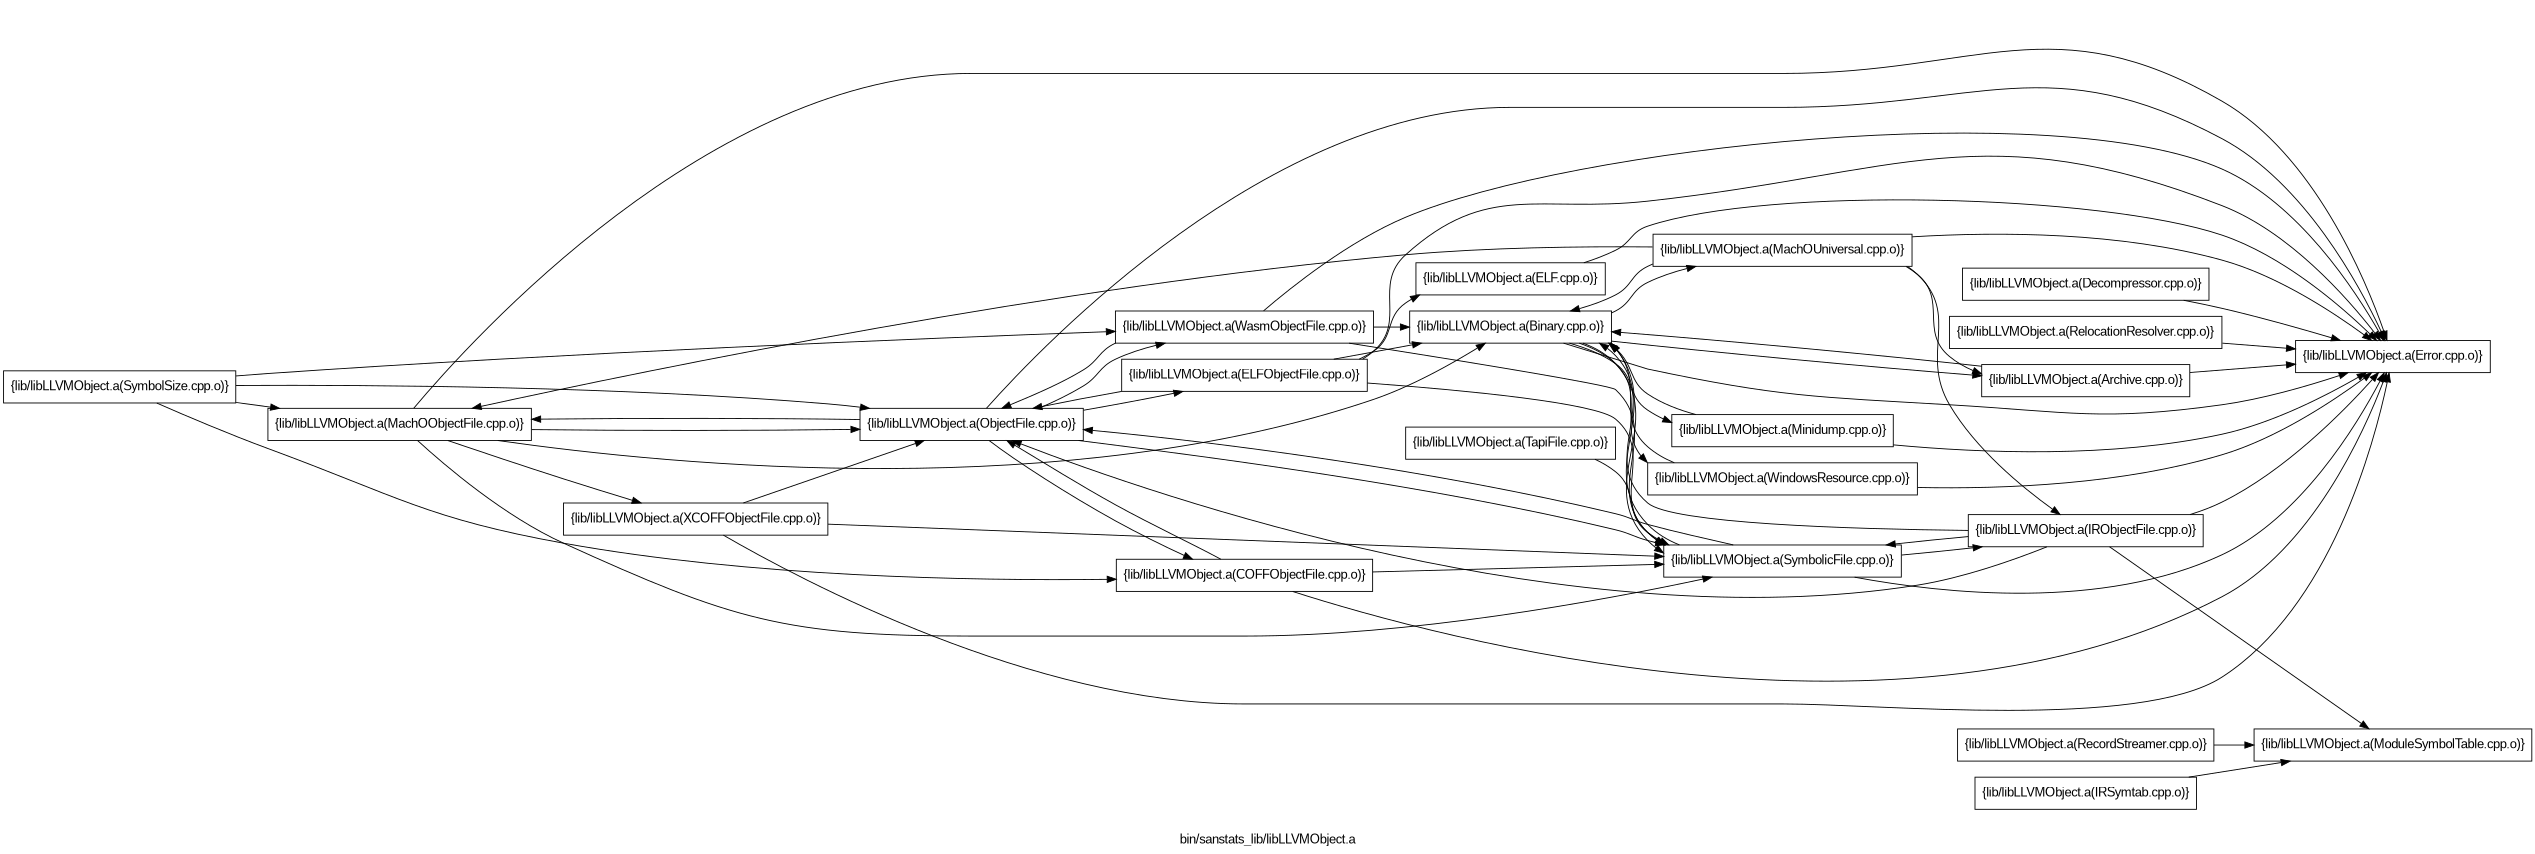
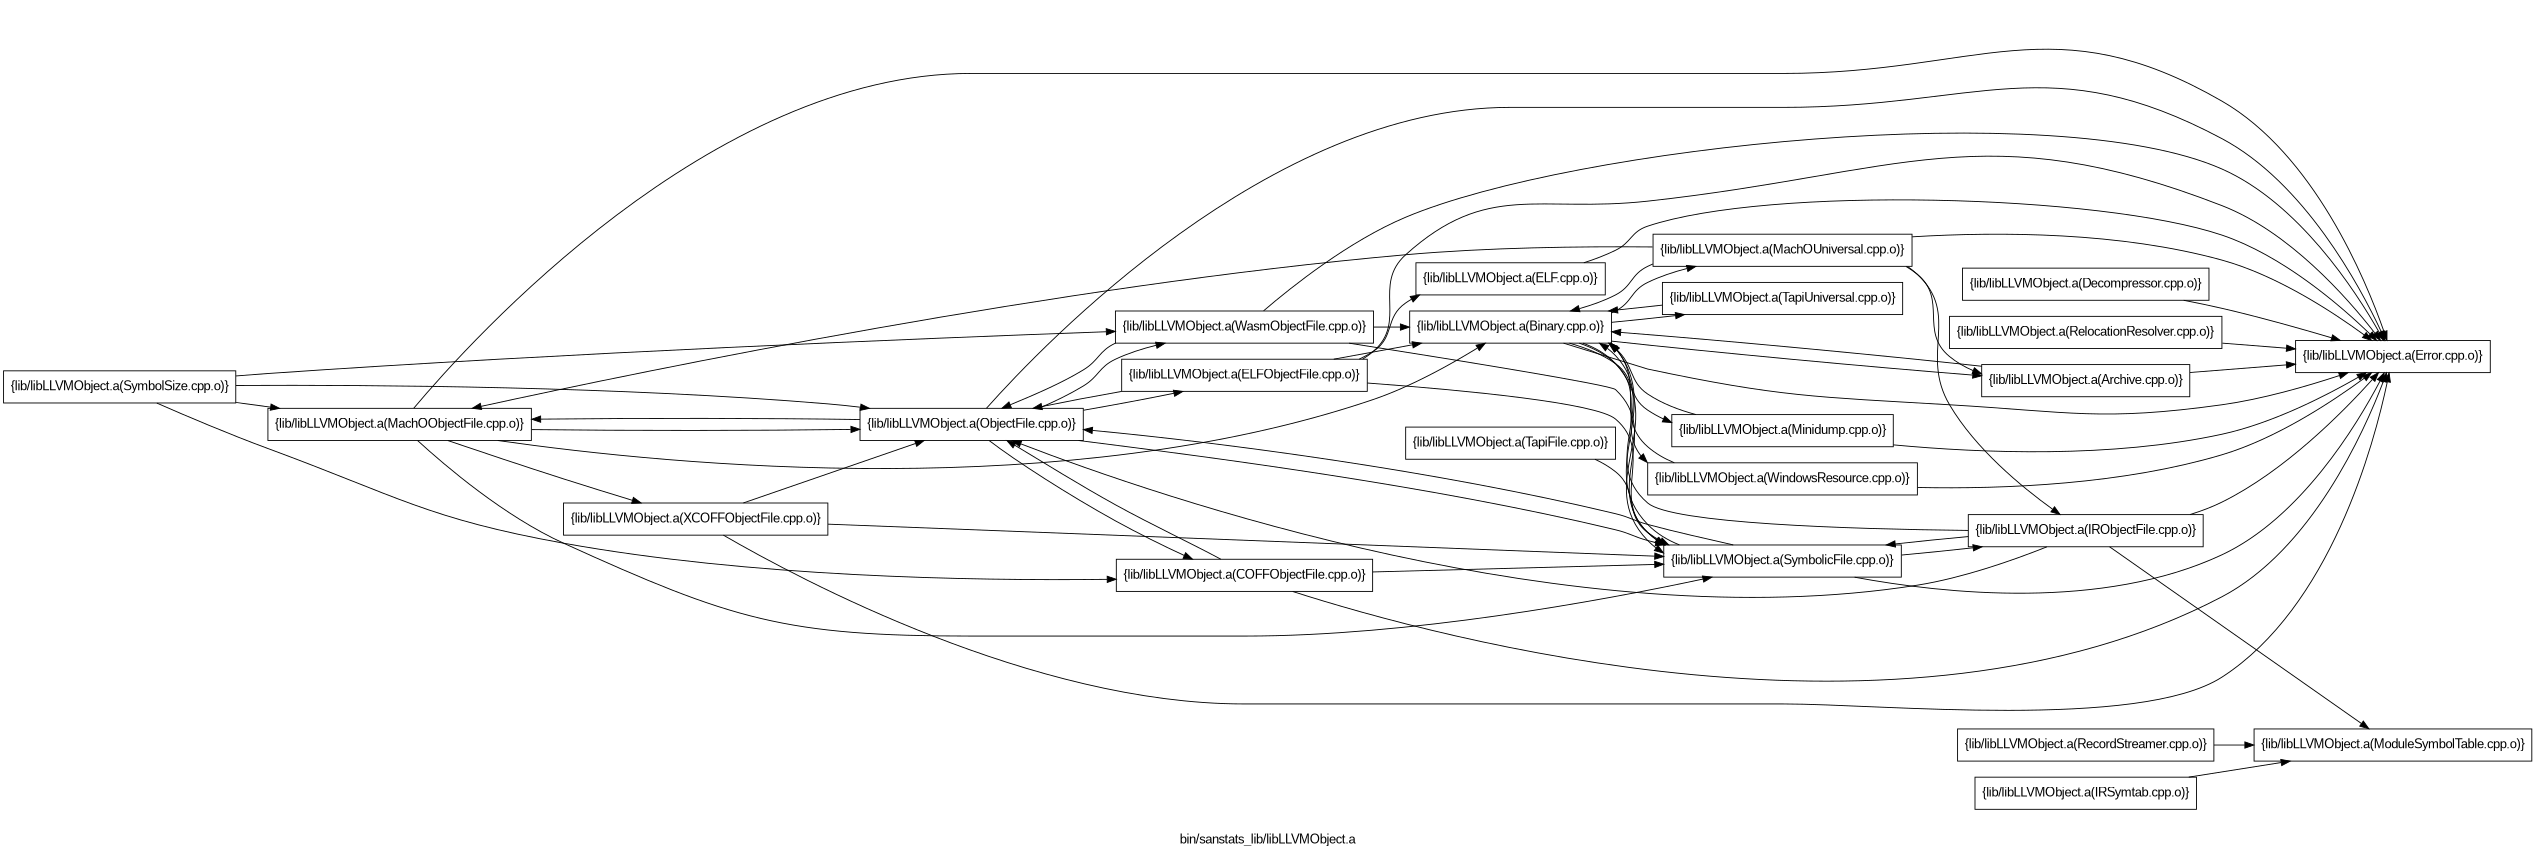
  digraph {
    fontname="Liberation Sans"
    label="bin/sanstats_lib/libLLVMObject.a"
    rankdir=LR
    node [fontname="Liberation Sans" group=0 shape=box]
    edge [fontname="Liberation Sans"]
    n1 [label="{lib/libLLVMObject.a(Error.cpp.o)}"]
    n2 [label="{lib/libLLVMObject.a(MachOObjectFile.cpp.o)}"]
    n3 [label="{lib/libLLVMObject.a(ObjectFile.cpp.o)}"]
    n4 [label="{lib/libLLVMObject.a(Binary.cpp.o)}"]
    n5 [label="{lib/libLLVMObject.a(SymbolicFile.cpp.o)}"]
    n6 [label="{lib/libLLVMObject.a(XCOFFObjectFile.cpp.o)}"]
    n7 [label="{lib/libLLVMObject.a(COFFObjectFile.cpp.o)}"]
    n8 [label="{lib/libLLVMObject.a(WasmObjectFile.cpp.o)}"]
    n9 [label="{lib/libLLVMObject.a(ELFObjectFile.cpp.o)}"]
    n10 [label="{lib/libLLVMObject.a(MachOUniversal.cpp.o)}"]
    n11 [label="{lib/libLLVMObject.a(Archive.cpp.o)}"]
    n12 [label="{lib/libLLVMObject.a(Minidump.cpp.o)}"]
+   n13 [label="{lib/libLLVMObject.a(TapiUniversal.cpp.o)}"]
    n14 [label="{lib/libLLVMObject.a(WindowsResource.cpp.o)}"]
    n15 [label="{lib/libLLVMObject.a(IRObjectFile.cpp.o)}"]
    n16 [label="{lib/libLLVMObject.a(ELF.cpp.o)}"]
    n17 [label="{lib/libLLVMObject.a(ModuleSymbolTable.cpp.o)}"]
    n18 [label="{lib/libLLVMObject.a(SymbolSize.cpp.o)}"]
    n19 [label="{lib/libLLVMObject.a(Decompressor.cpp.o)}"]
    n20 [label="{lib/libLLVMObject.a(RelocationResolver.cpp.o)}"]
    n21 [label="{lib/libLLVMObject.a(RecordStreamer.cpp.o)}"]
    n22 [label="{lib/libLLVMObject.a(IRSymtab.cpp.o)}"]
    n23 [label="{lib/libLLVMObject.a(TapiFile.cpp.o)}"]
    n2 -> n1
    n2 -> n3
    n2 -> n4
    n2 -> n5
    n2 -> n6
    n3 -> n1
    n3 -> n2
    n3 -> n5
    n3 -> n7
    n3 -> n8
    n3 -> n9
    n4 -> n1
    n4 -> n5
    n4 -> n10
    n4 -> n11
    n4 -> n12
+   n4 -> n13
    n4 -> n14
    n5 -> n1
    n5 -> n3
    n5 -> n4
    n5 -> n15
    n6 -> n1
    n6 -> n3
    n6 -> n5
    n7 -> n1
    n7 -> n3
    n7 -> n5
    n8 -> n1
    n8 -> n3
    n8 -> n4
    n8 -> n5
    n9 -> n1
    n9 -> n3
    n9 -> n4
    n9 -> n5
    n9 -> n16
    n10 -> n1
    n10 -> n2
    n10 -> n4
    n10 -> n11
    n10 -> n15
    n11 -> n1
    n11 -> n4
    n12 -> n1
    n12 -> n4
+   n13 -> n4
    n14 -> n1
    n14 -> n4
    n15 -> n1
    n15 -> n3
    n15 -> n4
    n15 -> n5
    n15 -> n17
    n16 -> n1
    n18 -> n2
    n18 -> n3
    n18 -> n7
    n18 -> n8
    n19 -> n1
    n20 -> n1
    n21 -> n17
    n22 -> n17
    n23 -> n5
  }
